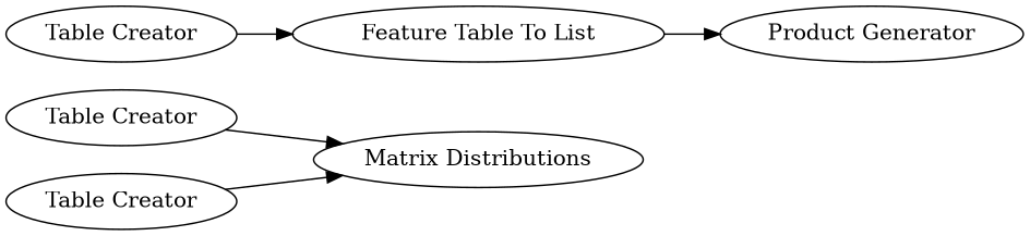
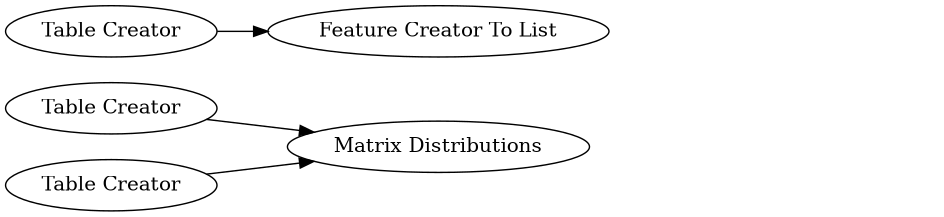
  digraph {
    rankdir=LR
    n1 [label="Table Creator"]
    n2 [label="Matrix Distributions"]
-   n3 [label="Product Generator"]
    n4 [label="Table Creator"]
-   n5 [label="Feature Table To List"]
+   n5 [label="Feature Creator To List"]
    n6 [label="Table Creator"]
    n1 -> n2
    n4 -> n2
-   n5 -> n3
    n6 -> n5
  }
